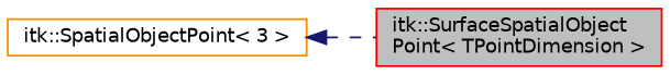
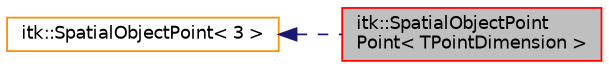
  digraph {
    rankdir=LR
    node [fontname=Helvetica fontsize=10 shape=record style=filled]
-   n1 [color=red fillcolor=grey75 fontcolor=black height=0.2 label="itk::SurfaceSpatialObject\lPoint\< TPointDimension \>" width=0.4]
+   n1 [color=red fillcolor=grey75 fontcolor=black height=0.2 label="itk::SpatialObjectPoint\lPoint\< TPointDimension \>" width=0.4]
    n2 [color=darkorange fillcolor=white height=0.2 label="itk::SpatialObjectPoint\< 3 \>" width=0.4]
    n2 -> n1 [color=midnightblue dir=back fontname=Helvetica fontsize=10 labelfontname=Helvetica labelfontsize=10 style=dashed]
  }
